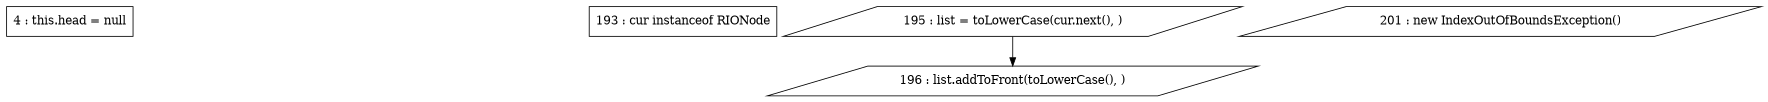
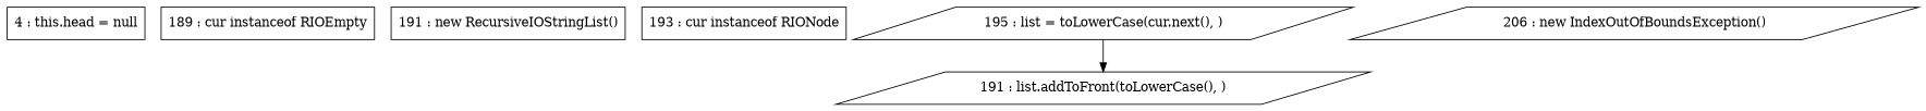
  digraph {
    node [shape=box]
    "4 : this.head = null"
+   "189 : cur instanceof RIOEmpty"
+   "191 : new RecursiveIOStringList()"
    "193 : cur instanceof RIONode"
    "195 : list = toLowerCase(cur.next(), )" [shape=parallelogram]
-   "196 : list.addToFront(toLowerCase(), )" [shape=parallelogram]
-   "201 : new IndexOutOfBoundsException()" [shape=parallelogram]
+   "196 : list.addToFront(toLowerCase(), )" [shape=parallelogram label="191 : list.addToFront(toLowerCase(), )"]
+   "201 : new IndexOutOfBoundsException()" [shape=parallelogram label="206 : new IndexOutOfBoundsException()"]
    "195 : list = toLowerCase(cur.next(), )" -> "196 : list.addToFront(toLowerCase(), )"
  }
